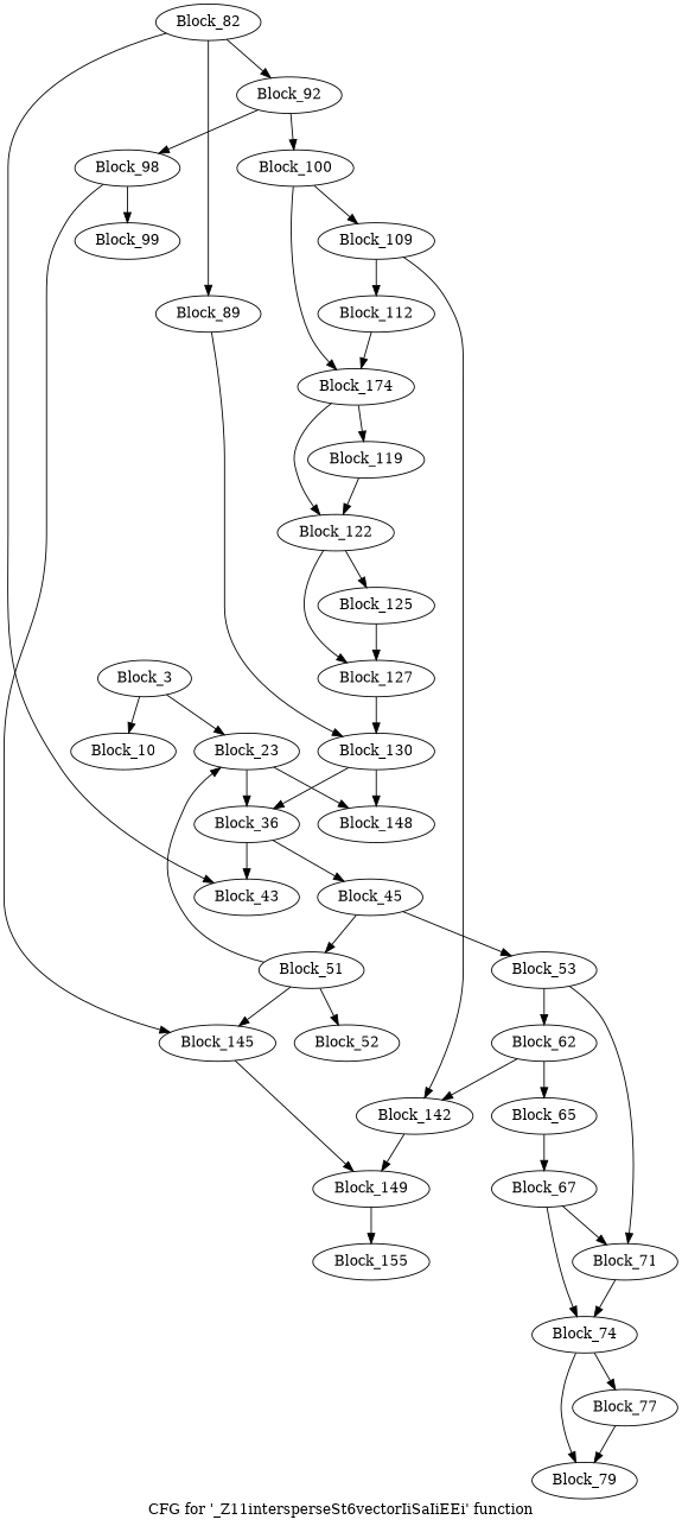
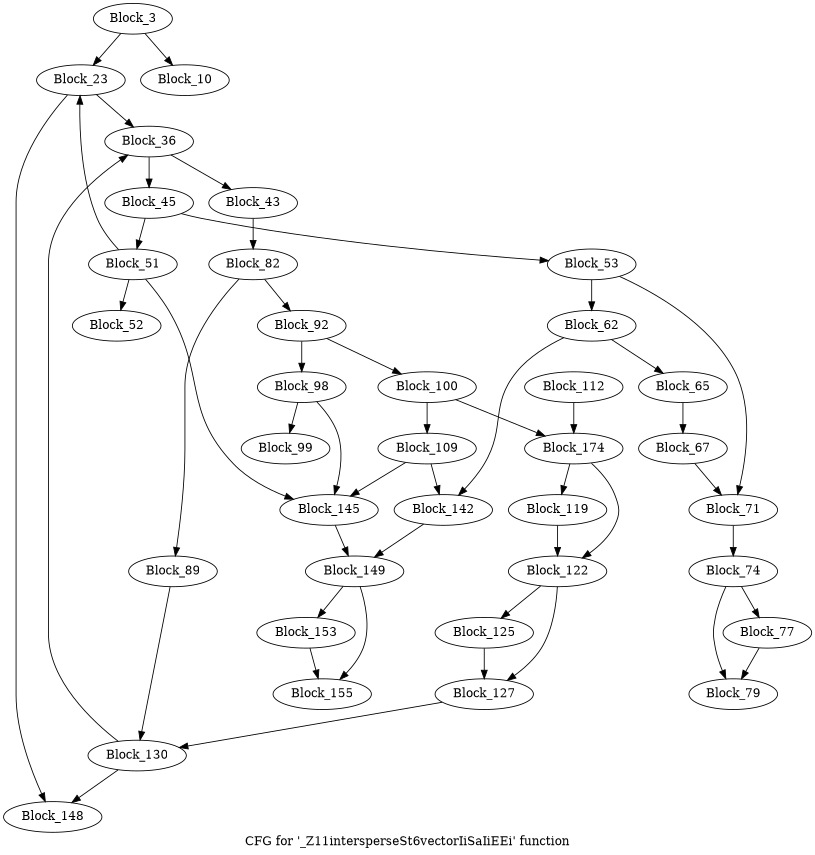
  digraph {
    label="CFG for '_Z11intersperseSt6vectorIiSaIiEEi' function"
    n1 [label=Block_3]
    n2 [label=Block_23]
    n3 [label=Block_10]
    n4 [label=Block_36]
    n5 [label=Block_148]
    n6 [label=Block_45]
    n7 [label=Block_43]
    n8 [label=Block_51]
    n9 [label=Block_53]
    n10 [label=Block_82]
    n11 [label=Block_52]
    n12 [label=Block_145]
    n13 [label=Block_62]
    n14 [label=Block_71]
    n15 [label=Block_92]
    n16 [label=Block_89]
    n17 [label=Block_98]
    n18 [label=Block_100]
    n19 [label=Block_130]
    n20 [label=Block_149]
    n21 [label=Block_67]
    n22 [label=Block_74]
    n23 [label=Block_65]
    n24 [label=Block_142]
    n25 [label=Block_155]
+   n26 [label=Block_153]
    n27 [label=Block_79]
    n28 [label=Block_77]
    n29 [label=Block_99]
    n30 [label=Block_174]
    n31 [label=Block_109]
    n32 [label=Block_119]
    n33 [label=Block_122]
    n34 [label=Block_112]
    n35 [label=Block_127]
    n36 [label=Block_125]
    n1 -> n2 [tailport=s0]
    n1 -> n3 [tailport=s1]
    n2 -> n4 [tailport=s0]
    n2 -> n5 [tailport=s1]
    n4 -> n6 [tailport=s0]
    n4 -> n7 [tailport=s1]
    n6 -> n8 [tailport=s0]
    n6 -> n9 [tailport=s1]
-   n10 -> n7
+   n7 -> n10
    n8 -> n2
    n8 -> n11
    n8 -> n12
    n9 -> n13 [tailport=s1]
    n9 -> n14 [tailport=s0]
    n10 -> n15 [tailport=s0]
    n10 -> n16 [tailport=s1]
    n12 -> n20
    n13 -> n23
    n13 -> n24
    n14 -> n22
    n15 -> n17 [tailport=s0]
    n15 -> n18 [tailport=s1]
    n16 -> n19
    n17 -> n12
    n17 -> n29
    n18 -> n30 [tailport=s0]
    n18 -> n31 [tailport=s1]
    n19 -> n4 [tailport=s0]
    n19 -> n5 [tailport=s1]
    n20 -> n25 [tailport=s0]
+   n20 -> n26 [tailport=s1]
    n21 -> n14 [tailport=s0]
-   n21 -> n22 [tailport=s1]
    n22 -> n27 [tailport=s0]
    n22 -> n28 [tailport=s1]
    n23 -> n21
    n24 -> n20
+   n26 -> n25
    n28 -> n27
    n30 -> n32 [tailport=s0]
    n30 -> n33 [tailport=s1]
    n31 -> n24
-   n31 -> n34
+   n31 -> n12
    n32 -> n33
    n33 -> n35 [tailport=s0]
    n33 -> n36 [tailport=s1]
    n34 -> n30
    n35 -> n19
    n36 -> n35
  }
